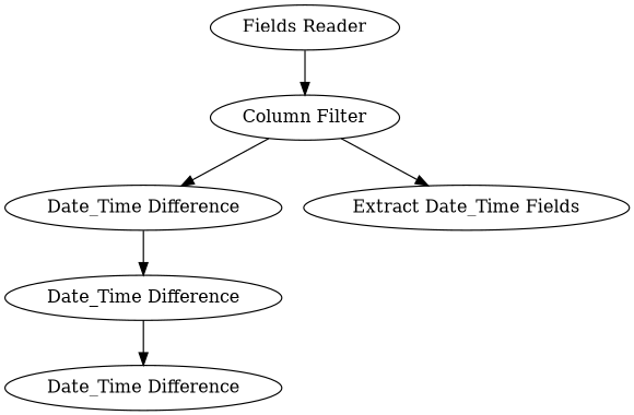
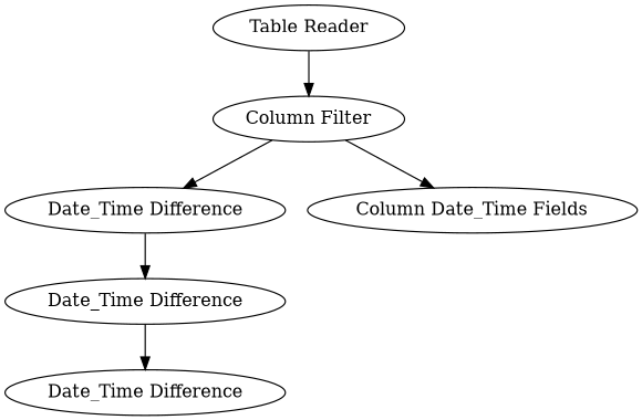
  digraph {
    rankdir=TB
    n1 [label="Column Filter"]
    n2 [label="Date_Time Difference"]
-   n3 [label="Extract Date_Time Fields"]
+   n3 [label="Column Date_Time Fields"]
    n4 [label="Date_Time Difference"]
    n5 [label="Date_Time Difference"]
-   n6 [label="Fields Reader"]
+   n6 [label="Table Reader"]
    n1 -> n2
    n1 -> n3
    n2 -> n4
    n4 -> n5
    n6 -> n1
  }
